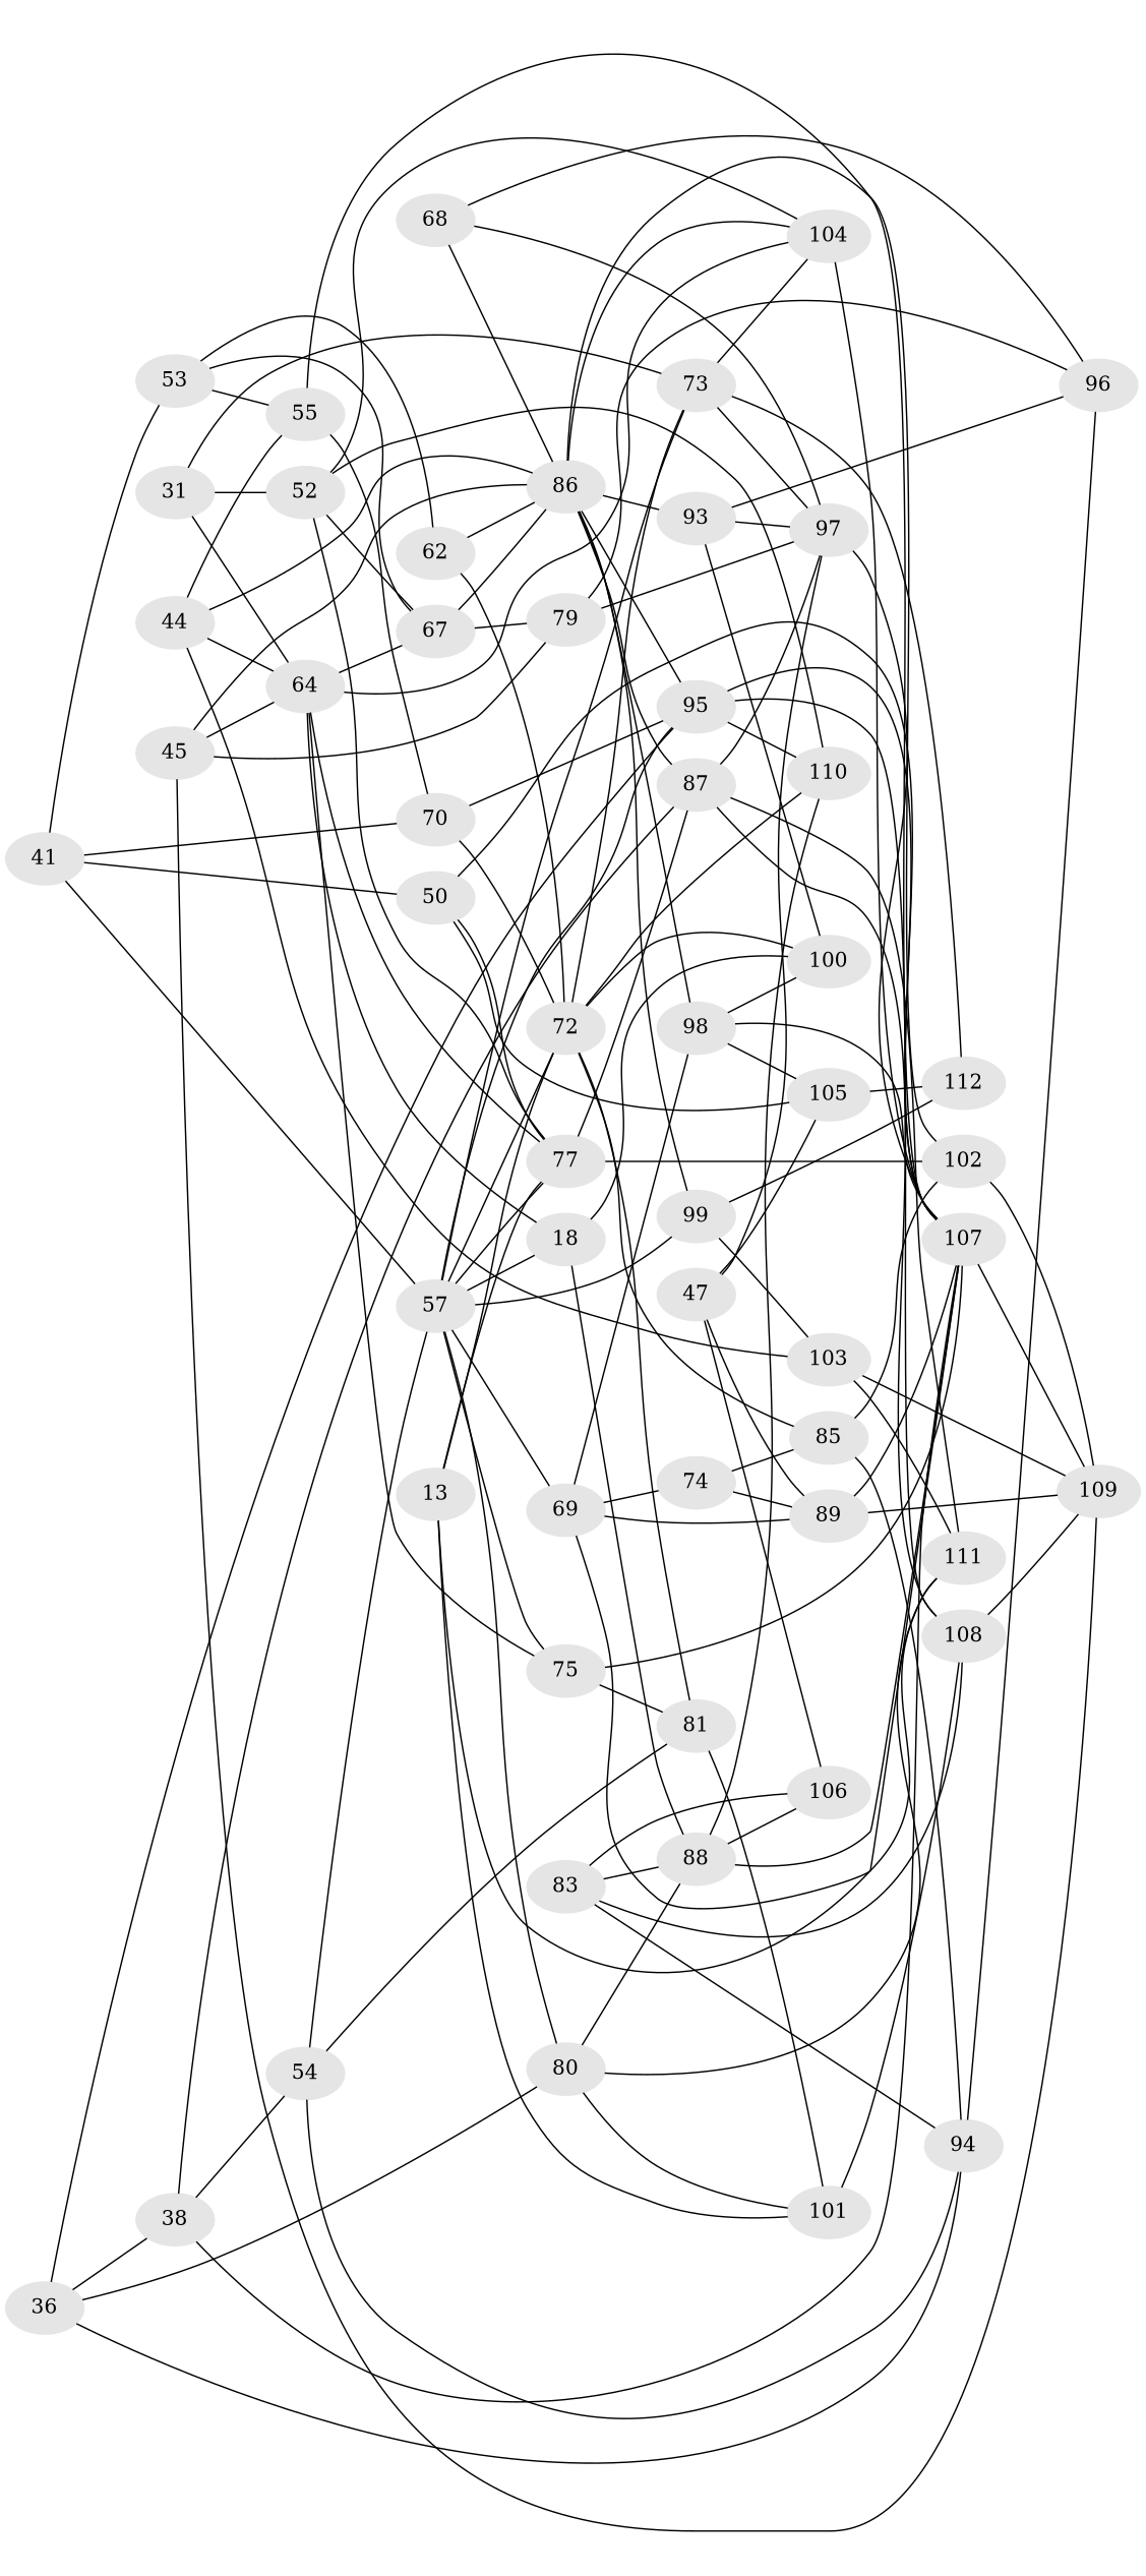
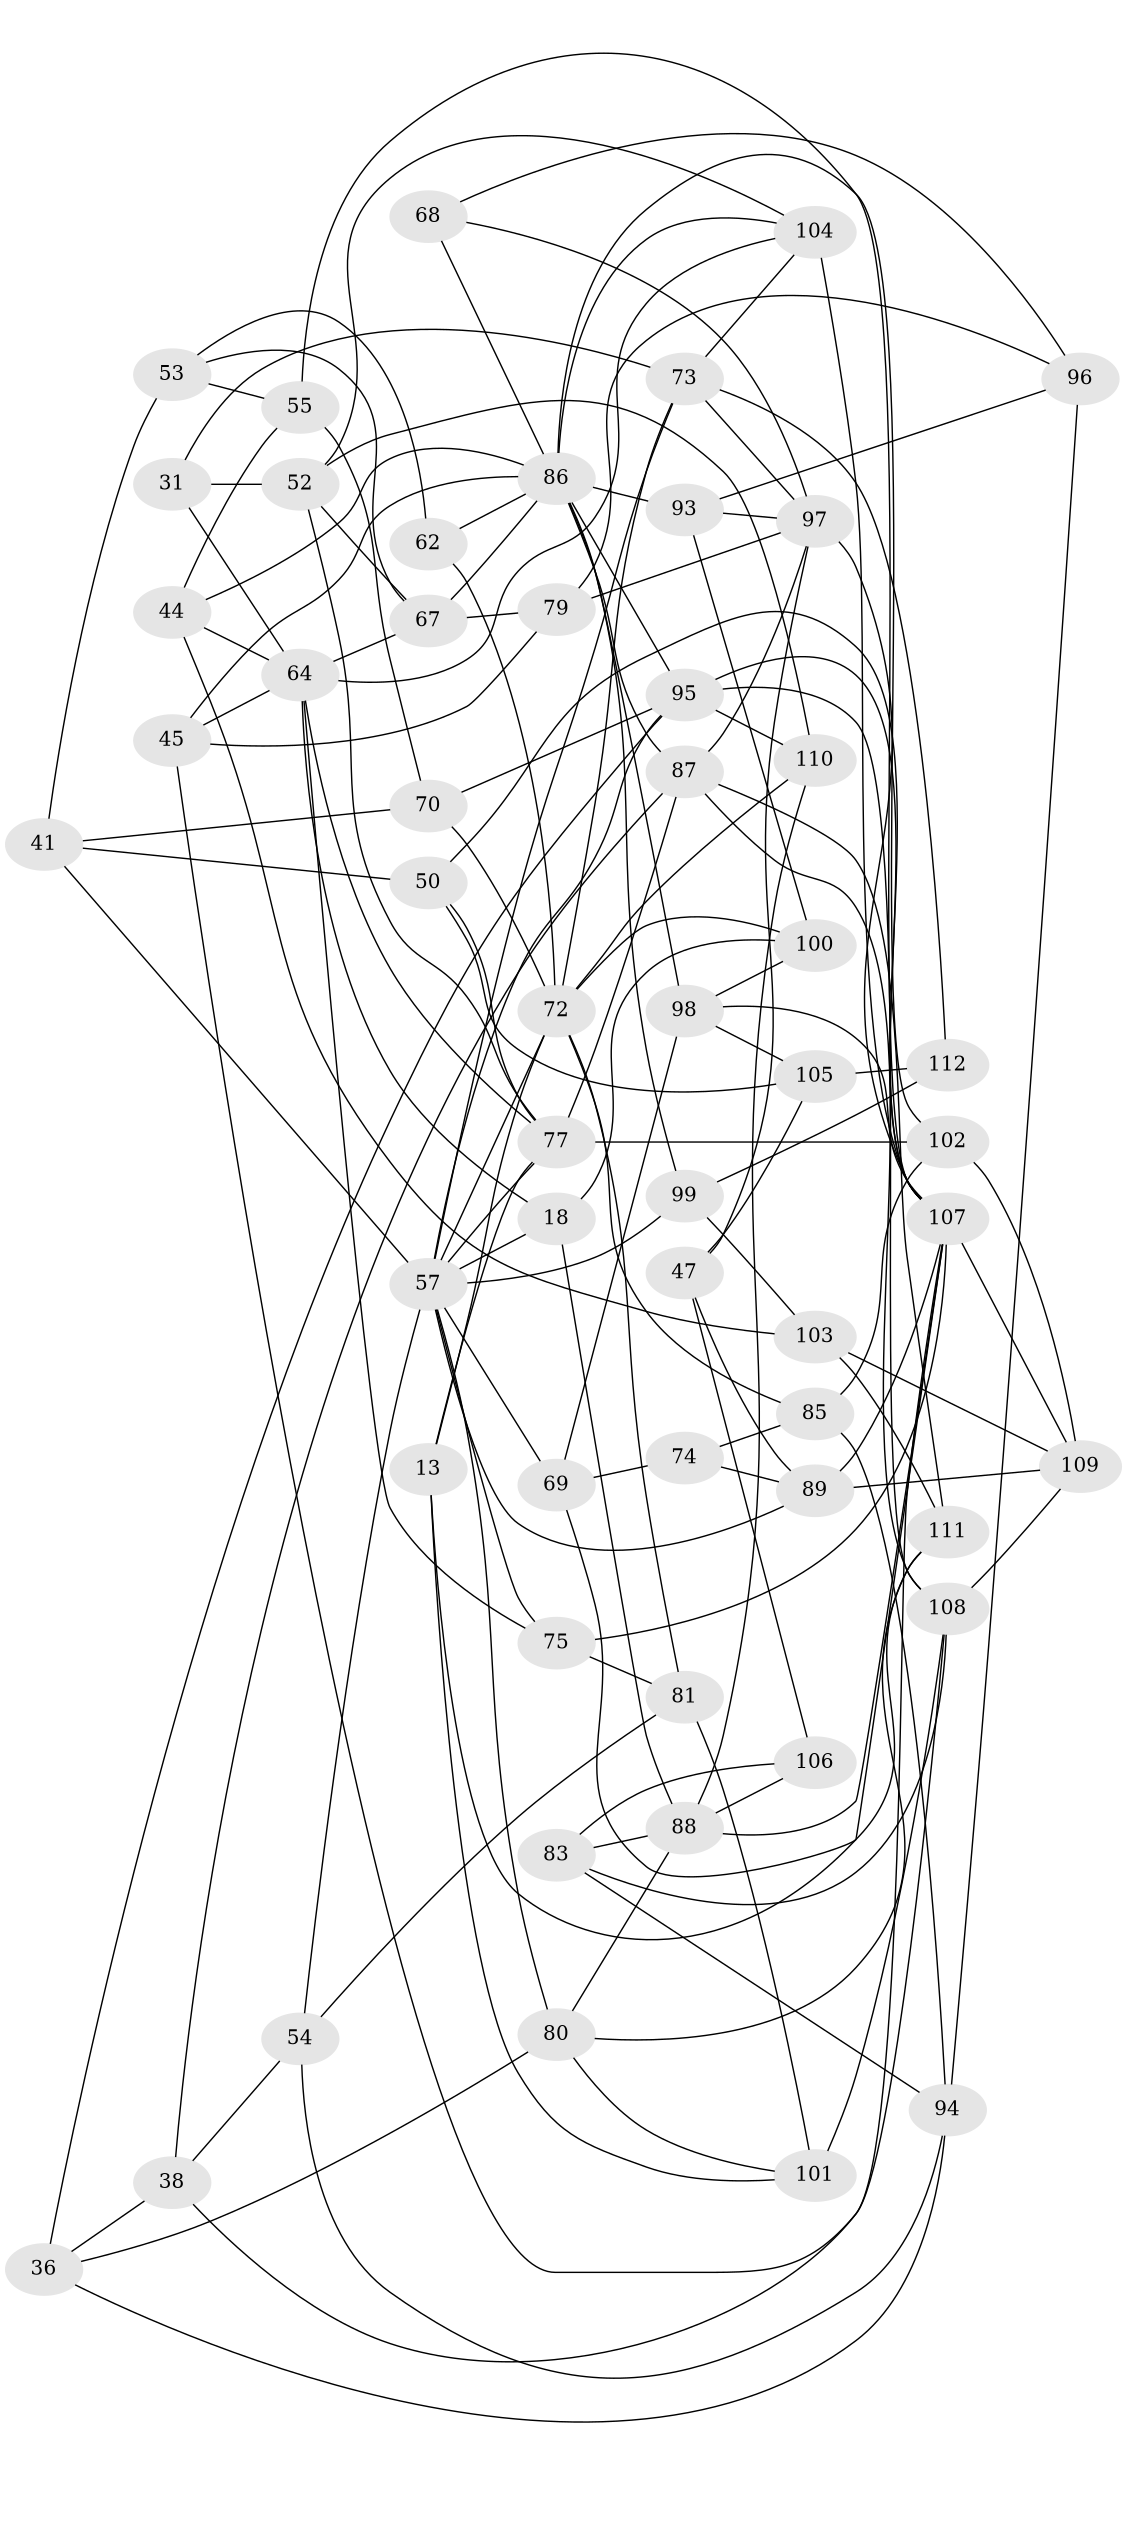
  graph {
    rankdir=LR
    node [color=gray90 style=filled]
    52 [super="+29"]
    77 [super="+37+76+25"]
    67 [super="+66"]
    104 [super="+22"]
    110
    31
    64 [super="+4+35"]
    73 [super="+60"]
    75
    n10 [label=18]
    97 [super="+40+61"]
    112
    72 [super="+7+20+28"]
    81
    85
    100
    n17 [label=13]
    101
    107 [super="+11+19+42+23+82"]
    87 [super="+56"]
    102 [super="+71"]
    108 [super="+51"]
    109 [super="+59"]
    36
    38
    80 [super="+10"]
    94 [super="+92"]
    95 [super="+91+84+90"]
    54
    111
    88 [super="+48+27"]
    96
    57 [super="+21+32"]
    41
    50
    53
    70
    105
    55
    62 [super="+1"]
    89 [super="+65"]
    69
    99
    44
    86 [super="+14+46+49"]
    103
    98 [super="+34"]
    93
    45
    79
    47
    106
    74
    68
    83 [super="+43"]
    52 -- 77
    52 -- 67
    52 -- 104
    52 -- 110
    77 -- 87
    77 -- 102 [weight=2]
    67 -- 86 [weight=2]
    67 -- 79
    104 -- 107
    31 -- 52
    31 -- 64
    31 -- 73
    64 -- 77
    64 -- 67
    64 -- 104
    64 -- 75
    64 -- n10
    73 -- 104
    73 -- 97 [weight=2]
    73 -- 112
    75 -- 81
    75 -- 107
    n10 -- 100
    n10 -- 88
    97 -- 107 [weight=3]
    72 -- 110
    72 -- 73 [weight=2]
    72 -- 81
    72 -- 85
    72 -- 100
    81 -- 101
    85 -- 102
    85 -- 94
    n17 -- 77
    n17 -- 72
    n17 -- 101
    n17 -- 107
    101 -- 108
    107 -- 109
    87 -- 97 [weight=3]
    87 -- 108
    87 -- 111
    102 -- 109
    108 -- 109 [weight=2]
    36 -- 38
    36 -- 80
    36 -- 94
    36 -- 95
    38 -- 107
    38 -- 87
    38 -- 54
    80 -- 101
    80 -- 111
    80 -- 88 [weight=2]
    94 -- 96
    95 -- 110
    95 -- 107 [weight=2]
    95 -- 108
    54 -- 81
    54 -- 94
    54 -- 57
    88 -- 110
    88 -- 107 [weight=2]
    88 -- 106
    57 -- 77 [weight=3]
    57 -- 73
    57 -- 75
    57 -- n10
    57 -- 72
    57 -- 80
    57 -- 95 [weight=2]
-   69 -- 89 [weight=2]
+   57 -- 89 [weight=2]
    57 -- 69
    57 -- 99
    41 -- 57
    41 -- 50
    41 -- 53
    41 -- 70
    50 -- 77
    50 -- 107
    50 -- 105
    53 -- 67
    53 -- 55
    53 -- 62
    70 -- 72
    70 -- 95
    105 -- 112
    55 -- 107
    55 -- 70
    62 -- 72
    62 -- 86 [weight=2]
    89 -- 107 [weight=2]
    89 -- 109
    69 -- 111
    69 -- 98
    69 -- 74
    99 -- 112
    99 -- 103
    44 -- 64
    44 -- 55
    44 -- 86
    44 -- 103
    86 -- 104 [weight=2]
    86 -- 87
    86 -- 102 [weight=2]
    86 -- 95 [weight=2]
    86 -- 99
    86 -- 98
    86 -- 93
    103 -- 109
    103 -- 111
    98 -- 100
    98 -- 107 [weight=2]
    98 -- 105
    93 -- 97
    93 -- 100
    93 -- 96
    45 -- 64
-   45 -- 109
+   45 -- 108
    45 -- 86
    45 -- 79
    79 -- 97
    79 -- 96
    47 -- 97
    47 -- 105
    47 -- 89
    47 -- 106
    74 -- 85
    74 -- 89 [weight=2]
    68 -- 97
    68 -- 96
    68 -- 86 [weight=2]
    83 -- 108
    83 -- 94 [weight=2]
    83 -- 88
    83 -- 106 [weight=2]
  }
